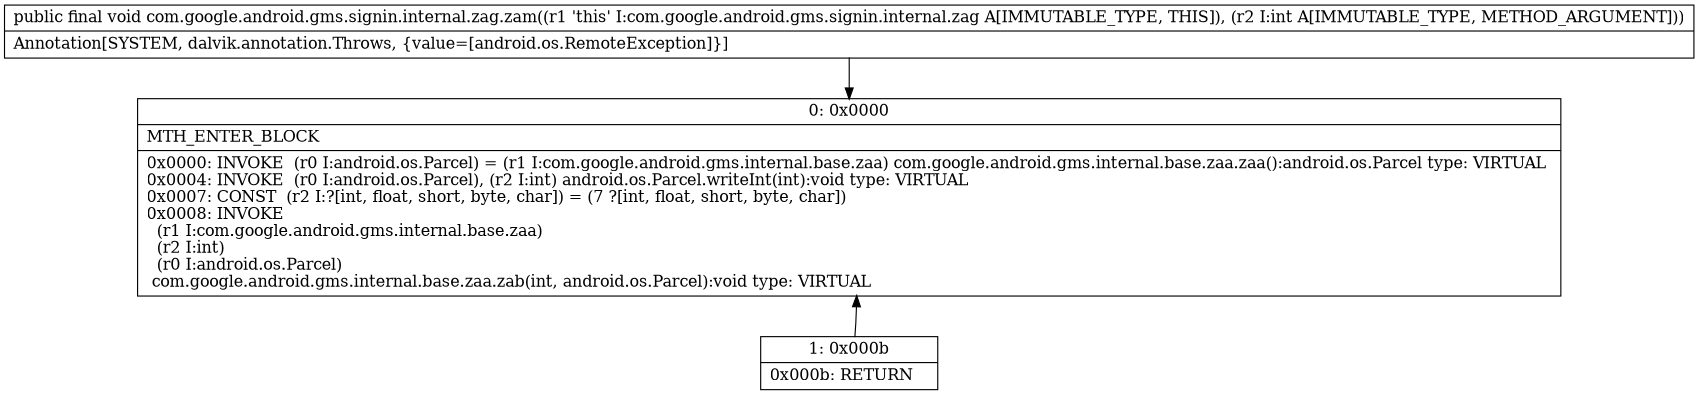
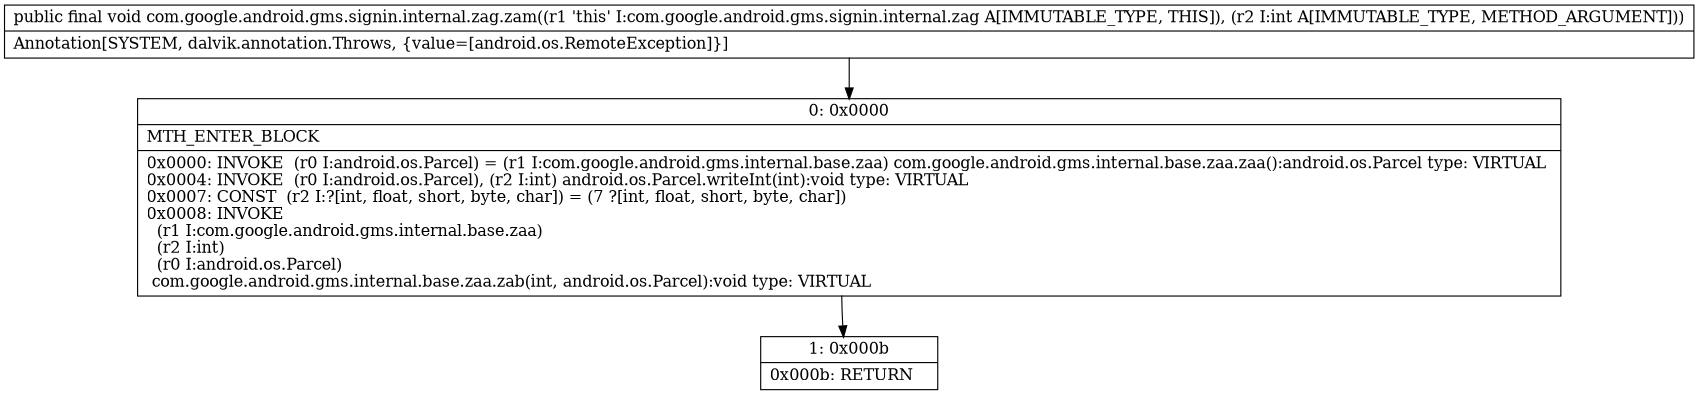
  digraph {
    node [shape=record]
    n1 [label="{0\:\ 0x0000|MTH_ENTER_BLOCK\l|0x0000: INVOKE  (r0 I:android.os.Parcel) = (r1 I:com.google.android.gms.internal.base.zaa) com.google.android.gms.internal.base.zaa.zaa():android.os.Parcel type: VIRTUAL \l0x0004: INVOKE  (r0 I:android.os.Parcel), (r2 I:int) android.os.Parcel.writeInt(int):void type: VIRTUAL \l0x0007: CONST  (r2 I:?[int, float, short, byte, char]) = (7 ?[int, float, short, byte, char]) \l0x0008: INVOKE  \l  (r1 I:com.google.android.gms.internal.base.zaa)\l  (r2 I:int)\l  (r0 I:android.os.Parcel)\l com.google.android.gms.internal.base.zaa.zab(int, android.os.Parcel):void type: VIRTUAL \l}"]
    n2 [label="{1\:\ 0x000b|0x000b: RETURN   \l}"]
    n3 [label="{public final void com.google.android.gms.signin.internal.zag.zam((r1 'this' I:com.google.android.gms.signin.internal.zag A[IMMUTABLE_TYPE, THIS]), (r2 I:int A[IMMUTABLE_TYPE, METHOD_ARGUMENT]))  | Annotation[SYSTEM, dalvik.annotation.Throws, \{value=[android.os.RemoteException]\}]\l}"]
-   n2 -> n1
+   n1 -> n2
    n3 -> n1
  }
